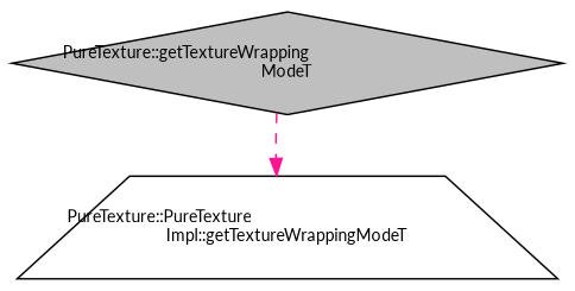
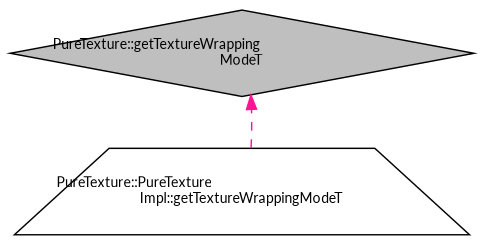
  digraph {
    rankdir=TB
    fontname=Lato
    node [color=black fontname=Lato fontsize=10 style=filled]
    n1 [fillcolor=grey75 fontcolor=black height=0.2 label="PureTexture::getTextureWrapping\lModeT" shape=diamond width=0.4]
    n2 [fillcolor=white height=0.2 label="PureTexture::PureTexture\lImpl::getTextureWrappingModeT" shape=trapezium width=0.4]
-   n1 -> n2 [color=deeppink fontname=Lato fontsize=10 labelfontname=Helvetica labelfontsize=10 style=dashed]
+   n2 -> n1 [color=deeppink fontname=Lato fontsize=10 labelfontname=Helvetica labelfontsize=10 style=dashed]
  }
